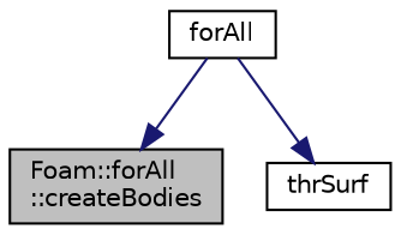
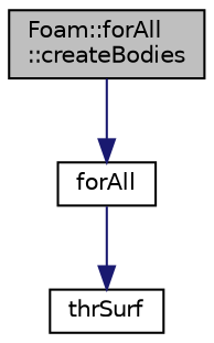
  digraph {
    rankdir=TB
    node [color=black fillcolor=white fontname=Helvetica fontsize=10 shape=record style=filled]
    edge [color=midnightblue fontname=Helvetica fontsize=10 labelfontname=Helvetica labelfontsize=10 style=solid]
    n1 [fillcolor=grey75 fontcolor=black height=0.2 label="Foam::forAll\l::createBodies" width=0.4]
    n2 [height=0.2 label=forAll width=0.4]
    n3 [height=0.2 label=thrSurf width=0.4]
-   n2 -> n1
+   n1 -> n2
    n2 -> n3
  }
